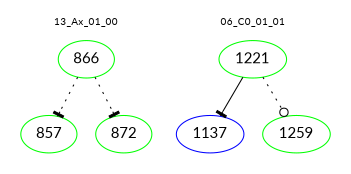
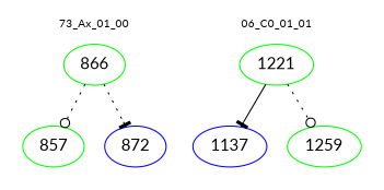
  digraph {
    fontname=Lato
    node [color=green fontname=Lato]
    edge [arrowhead=odot color=black fontname=Lato style=dotted]
    n1 [label=866]
    n2 [label=857]
-   n3 [label=872]
+   n3 [color=blue label=872]
    n4 [label=1221]
    n5 [color=blue label=1137]
    n6 [label=1259]
    subgraph cluster_1 {
      color=white
      fontsize=10
-     label="13_Ax_01_00"
+     label="73_Ax_01_00"
      n1
      n2
      n3
    }
    subgraph cluster_2 {
      color=white
      fontsize=10
      label="06_C0_01_01"
      n4
      n5
      n6
    }
-   n1 -> n2 [arrowhead=tee]
+   n1 -> n2
    n1 -> n3 [arrowhead=tee]
    n4 -> n5 [arrowhead=tee style=solid]
    n4 -> n6
  }
